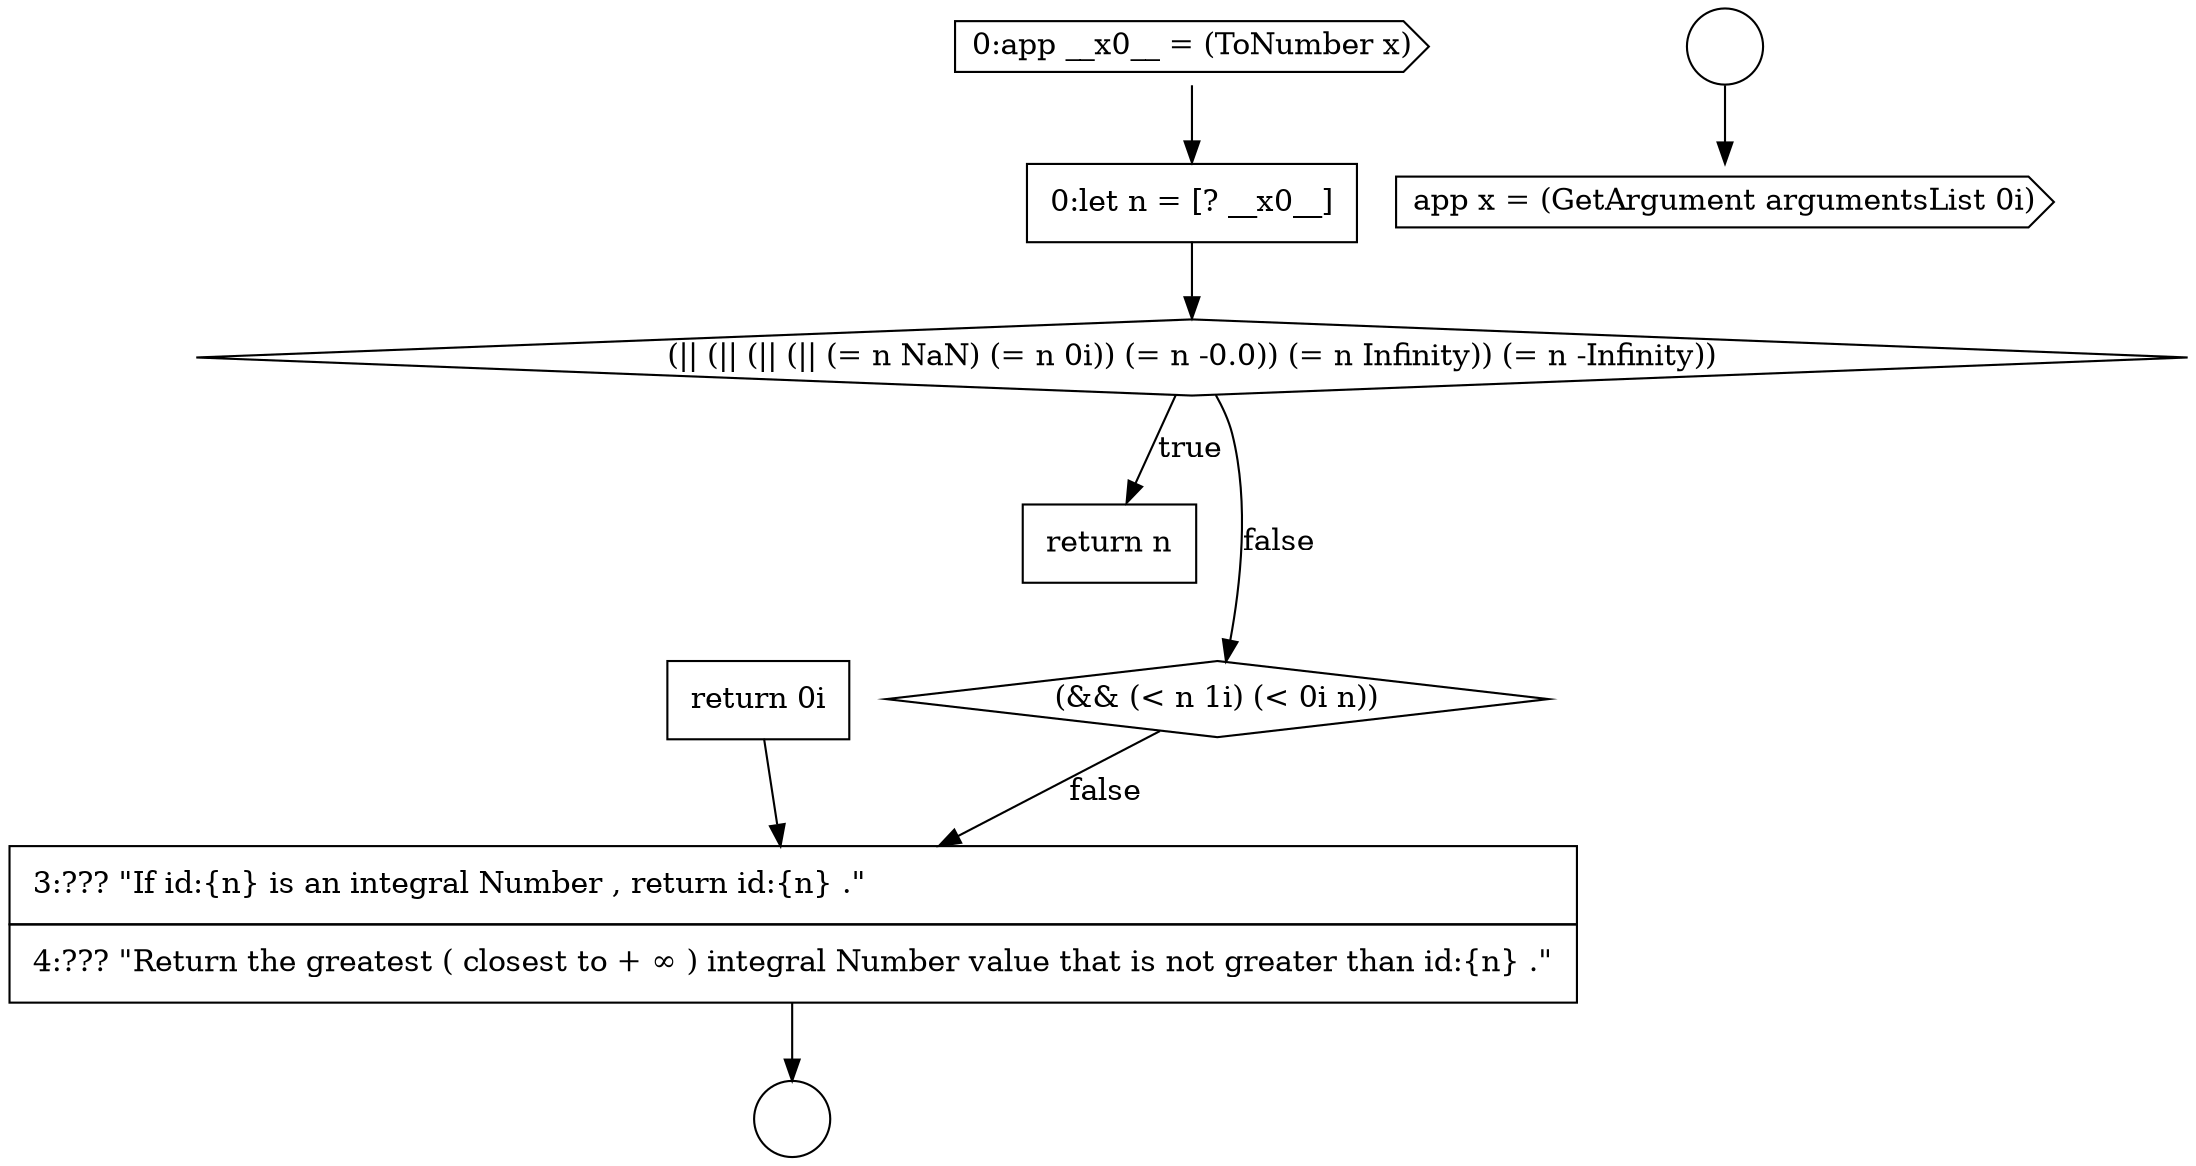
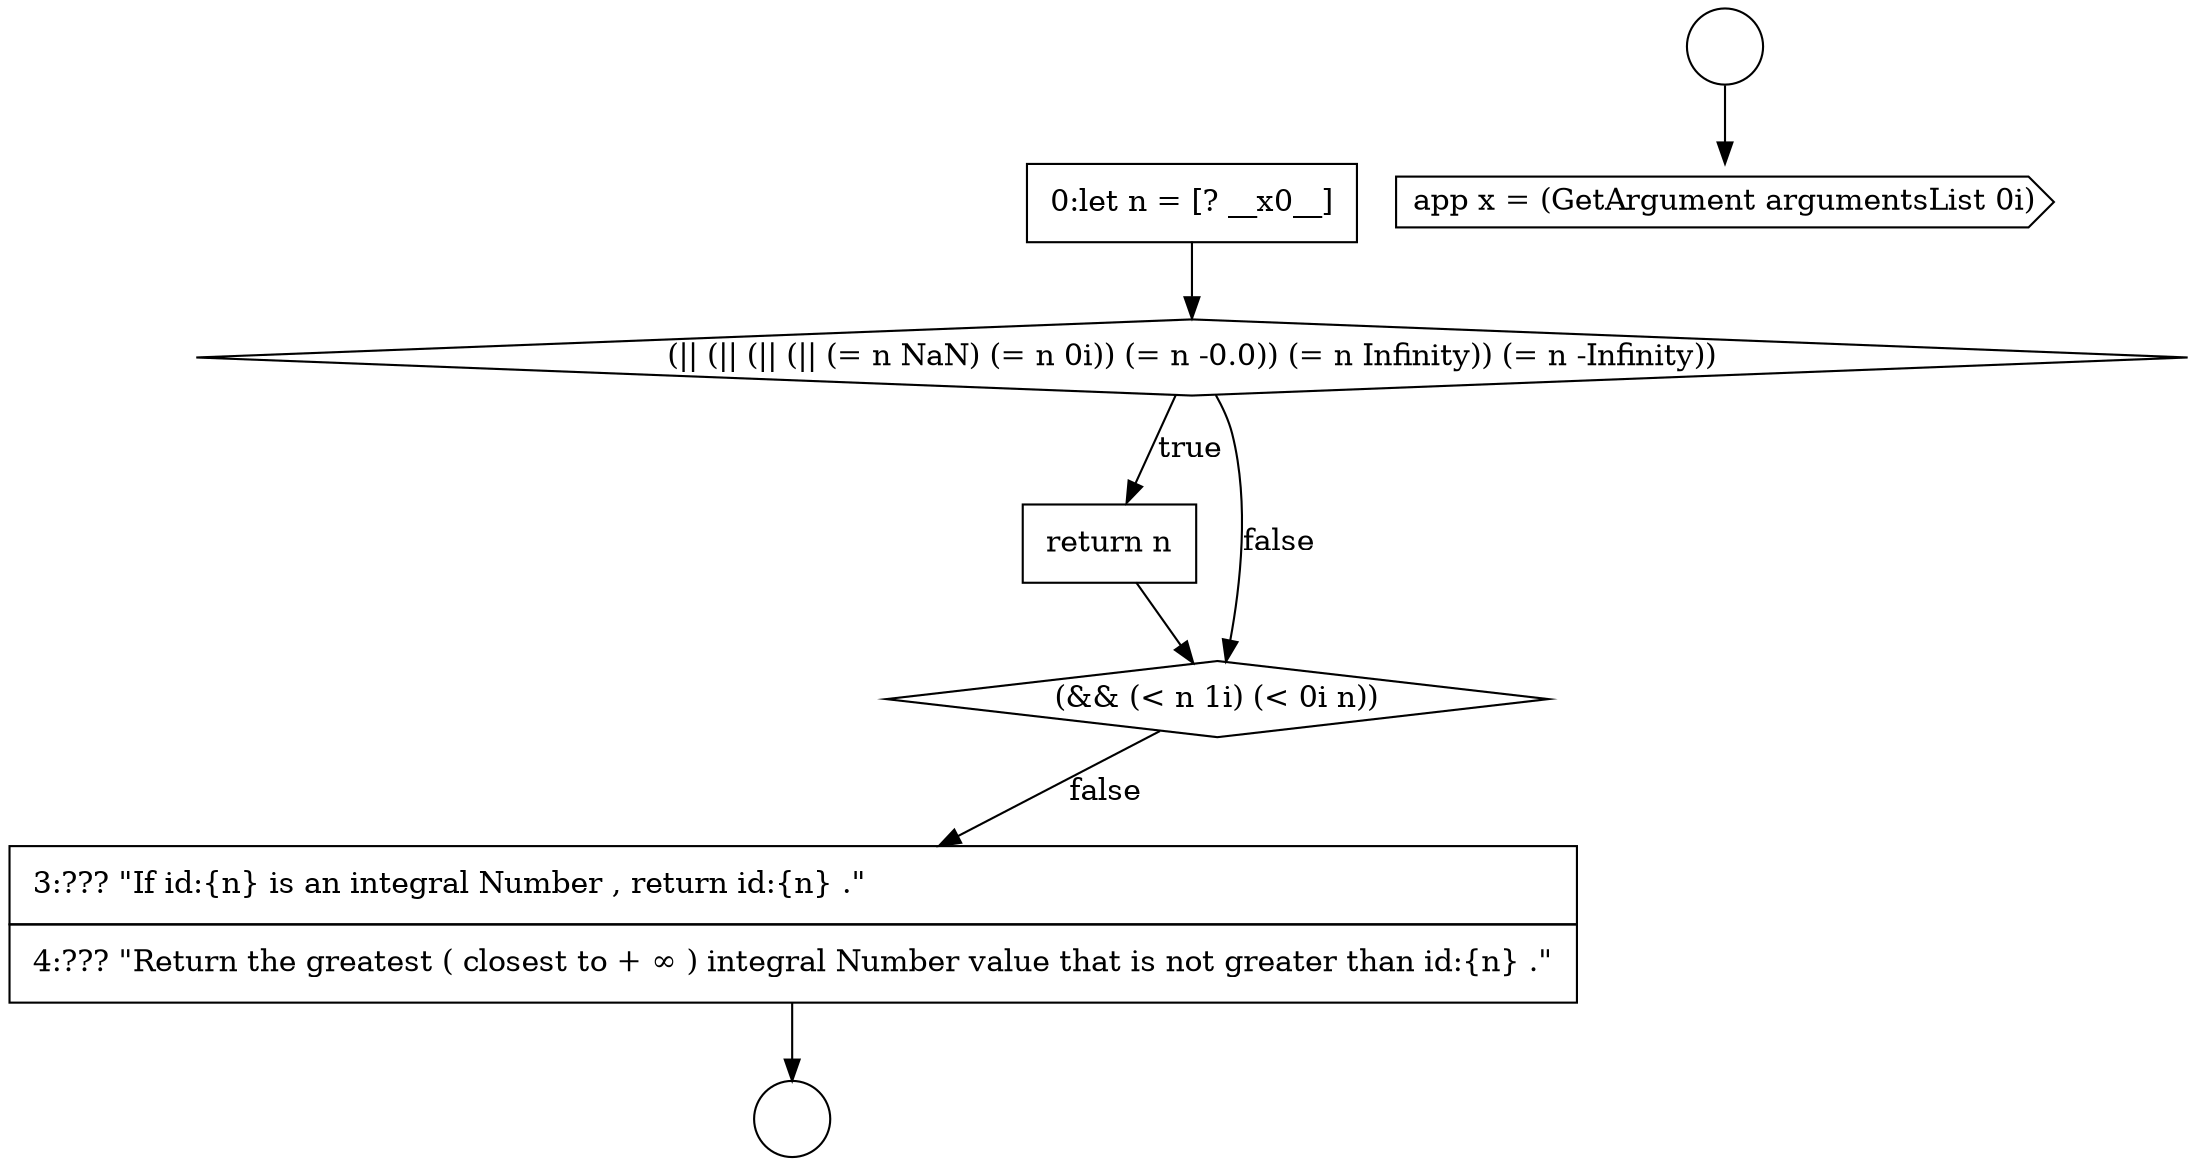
  digraph {
    node [color=black fillcolor=white shape=none style=filled]
    edge [color=black]
    n1 [label=" " shape=circle]
    n2 [label=<<font color="black">     <table border="0" cellborder="1" cellspacing="0" cellpadding="10">       <tr><td align="left">3:??? &quot;If id:{n} is an integral Number , return id:{n} .&quot;</td></tr>       <tr><td align="left">4:??? &quot;Return the greatest ( closest to + &infin; ) integral Number value that is not greater than id:{n} .&quot;</td></tr>     </table>   </font>> margin=0]
    n3 [label=<<font color="black">app x = (GetArgument argumentsList 0i)</font>> shape=cds]
-   n4 [label=<<font color="black">0:app __x0__ = (ToNumber x)</font>> shape=cds]
    n5 [label=<<font color="black">     <table border="0" cellborder="1" cellspacing="0" cellpadding="10">       <tr><td align="left">0:let n = [? __x0__]</td></tr>     </table>   </font>> margin=0]
-   n6 [label=<<font color="black">     <table border="0" cellborder="1" cellspacing="0" cellpadding="10">       <tr><td align="left">return 0i</td></tr>     </table>   </font>> margin=0]
    n7 [label=<<font color="black">     <table border="0" cellborder="1" cellspacing="0" cellpadding="10">       <tr><td align="left">return n</td></tr>     </table>   </font>> margin=0]
    n8 [label=<<font color="black">(&amp;&amp; (&lt; n 1i) (&lt; 0i n))</font>> shape=diamond]
    n9 [label=<<font color="black">(|| (|| (|| (|| (= n NaN) (= n 0i)) (= n -0.0)) (= n Infinity)) (= n -Infinity))</font>> shape=diamond]
    n10 [label=" " shape=circle]
    n2 -> n1
-   n4 -> n5
    n5 -> n9
-   n6 -> n2
+   n7 -> n8
    n8 -> n2 [label=<<font color="black">false</font>>]
    n9 -> n7 [label=<<font color="black">true</font>>]
    n9 -> n8 [label=<<font color="black">false</font>>]
    n10 -> n3
  }
